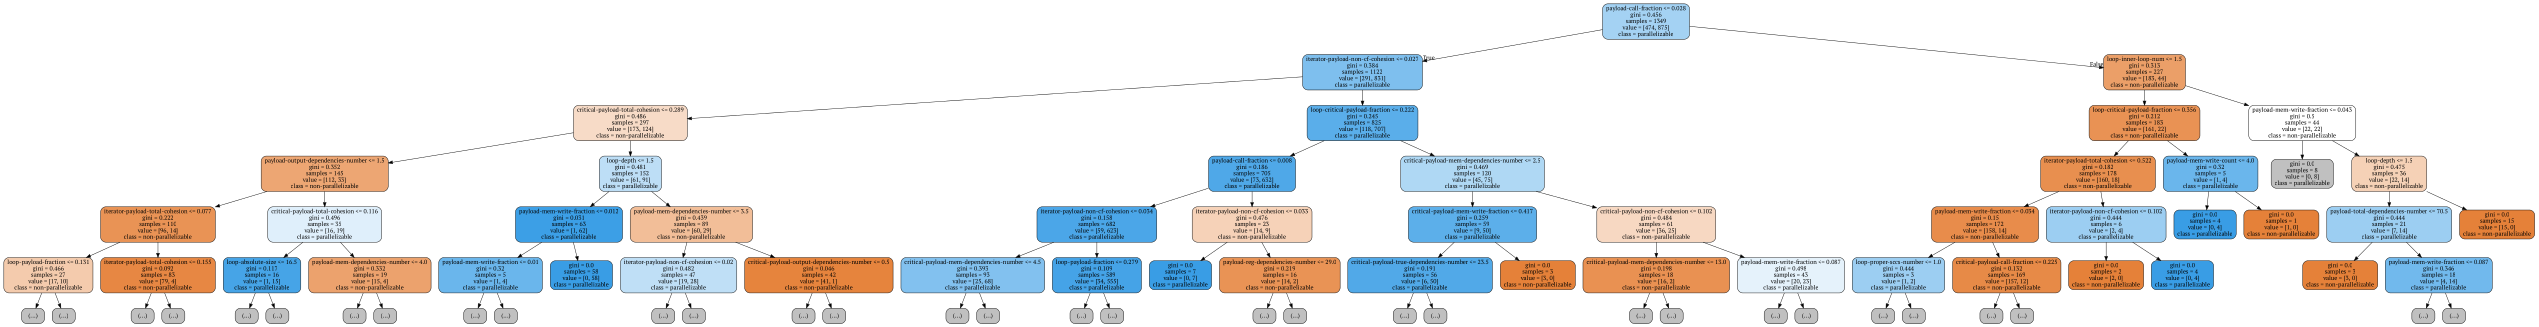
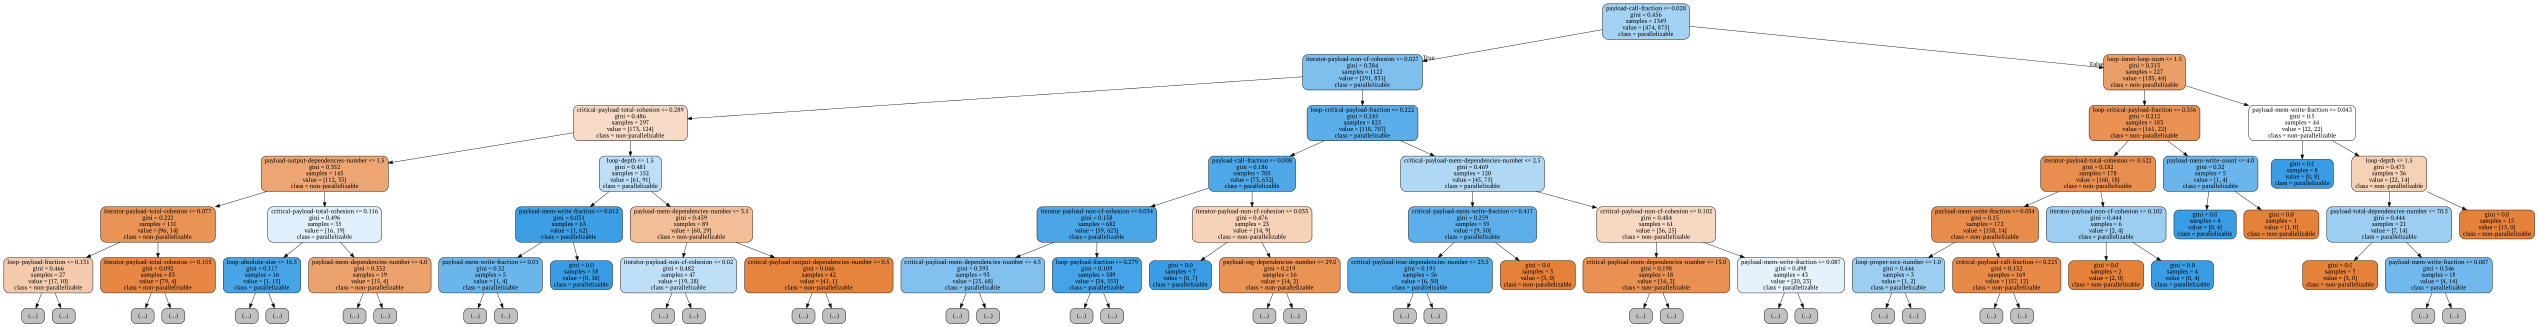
  digraph {
    fontname="PT Serif"
    node [color=black fillcolor="#C0C0C0" fontname="PT Serif" shape=box style="filled, rounded"]
    edge [fontname="PT Serif"]
    n1 [fillcolor="#399de575" label="payload-call-fraction <= 0.028\ngini = 0.456\nsamples = 1349\nvalue = [474, 875]\nclass = parallelizable"]
    n2 [fillcolor="#399de5a6" label="iterator-payload-non-cf-cohesion <= 0.027\ngini = 0.384\nsamples = 1122\nvalue = [291, 831]\nclass = parallelizable"]
    n3 [fillcolor="#e58139c2" label="loop-inner-loop-num <= 1.5\ngini = 0.313\nsamples = 227\nvalue = [183, 44]\nclass = non-parallelizable"]
    n4 [fillcolor="#e5813948" label="critical-payload-total-cohesion <= 0.289\ngini = 0.486\nsamples = 297\nvalue = [173, 124]\nclass = non-parallelizable"]
    n5 [fillcolor="#399de5d4" label="loop-critical-payload-fraction <= 0.222\ngini = 0.245\nsamples = 825\nvalue = [118, 707]\nclass = parallelizable"]
    n6 [fillcolor="#e58139b4" label="payload-output-dependencies-number <= 1.5\ngini = 0.352\nsamples = 145\nvalue = [112, 33]\nclass = non-parallelizable"]
    n7 [fillcolor="#399de554" label="loop-depth <= 1.5\ngini = 0.481\nsamples = 152\nvalue = [61, 91]\nclass = parallelizable"]
    n8 [fillcolor="#e58139da" label="iterator-payload-total-cohesion <= 0.077\ngini = 0.222\nsamples = 110\nvalue = [96, 14]\nclass = non-parallelizable"]
    n9 [fillcolor="#399de528" label="critical-payload-total-cohesion <= 0.116\ngini = 0.496\nsamples = 35\nvalue = [16, 19]\nclass = parallelizable"]
    n10 [fillcolor="#e5813969" label="loop-payload-fraction <= 0.131\ngini = 0.466\nsamples = 27\nvalue = [17, 10]\nclass = non-parallelizable"]
    n11 [fillcolor="#e58139f2" label="iterator-payload-total-cohesion <= 0.155\ngini = 0.092\nsamples = 83\nvalue = [79, 4]\nclass = non-parallelizable"]
    n12 [label="(...)"]
    n13 [label="(...)"]
    n14 [label="(...)"]
    n15 [label="(...)"]
    n16 [fillcolor="#399de5ee" label="loop-absolute-size <= 16.5\ngini = 0.117\nsamples = 16\nvalue = [1, 15]\nclass = parallelizable"]
    n17 [fillcolor="#e58139bb" label="payload-mem-dependencies-number <= 4.0\ngini = 0.332\nsamples = 19\nvalue = [15, 4]\nclass = non-parallelizable"]
    n18 [label="(...)"]
    n19 [label="(...)"]
    n20 [label="(...)"]
    n21 [label="(...)"]
    n22 [fillcolor="#399de5fb" label="payload-mem-write-fraction <= 0.012\ngini = 0.031\nsamples = 63\nvalue = [1, 62]\nclass = parallelizable"]
    n23 [fillcolor="#e5813984" label="payload-mem-dependencies-number <= 3.5\ngini = 0.439\nsamples = 89\nvalue = [60, 29]\nclass = non-parallelizable"]
    n24 [fillcolor="#399de5bf" label="payload-mem-write-fraction <= 0.01\ngini = 0.32\nsamples = 5\nvalue = [1, 4]\nclass = parallelizable"]
    n25 [fillcolor="#399de5ff" label="gini = 0.0\nsamples = 58\nvalue = [0, 58]\nclass = parallelizable"]
    n26 [label="(...)"]
    n27 [label="(...)"]
    n28 [fillcolor="#399de552" label="iterator-payload-non-cf-cohesion <= 0.02\ngini = 0.482\nsamples = 47\nvalue = [19, 28]\nclass = parallelizable"]
    n29 [fillcolor="#e58139f9" label="critical-payload-output-dependencies-number <= 0.5\ngini = 0.046\nsamples = 42\nvalue = [41, 1]\nclass = non-parallelizable"]
    n30 [label="(...)"]
    n31 [label="(...)"]
    n32 [label="(...)"]
    n33 [label="(...)"]
    n34 [fillcolor="#399de5e2" label="payload-call-fraction <= 0.008\ngini = 0.186\nsamples = 705\nvalue = [73, 632]\nclass = parallelizable"]
    n35 [fillcolor="#399de566" label="critical-payload-mem-dependencies-number <= 2.5\ngini = 0.469\nsamples = 120\nvalue = [45, 75]\nclass = parallelizable"]
    n36 [fillcolor="#399de5e7" label="iterator-payload-non-cf-cohesion <= 0.034\ngini = 0.158\nsamples = 682\nvalue = [59, 623]\nclass = parallelizable"]
    n37 [fillcolor="#e581395b" label="iterator-payload-non-cf-cohesion <= 0.033\ngini = 0.476\nsamples = 23\nvalue = [14, 9]\nclass = non-parallelizable"]
    n38 [fillcolor="#399de5a1" label="critical-payload-mem-dependencies-number <= 4.5\ngini = 0.393\nsamples = 93\nvalue = [25, 68]\nclass = parallelizable"]
    n39 [fillcolor="#399de5ef" label="loop-payload-fraction <= 0.279\ngini = 0.109\nsamples = 589\nvalue = [34, 555]\nclass = parallelizable"]
    n40 [label="(...)"]
    n41 [label="(...)"]
    n42 [label="(...)"]
    n43 [label="(...)"]
    n44 [fillcolor="#399de5ff" label="gini = 0.0\nsamples = 7\nvalue = [0, 7]\nclass = parallelizable"]
    n45 [fillcolor="#e58139db" label="payload-reg-dependencies-number <= 29.0\ngini = 0.219\nsamples = 16\nvalue = [14, 2]\nclass = non-parallelizable"]
    n46 [label="(...)"]
    n47 [label="(...)"]
    n48 [fillcolor="#399de5d1" label="critical-payload-mem-write-fraction <= 0.417\ngini = 0.259\nsamples = 59\nvalue = [9, 50]\nclass = parallelizable"]
    n49 [fillcolor="#e581394e" label="critical-payload-non-cf-cohesion <= 0.102\ngini = 0.484\nsamples = 61\nvalue = [36, 25]\nclass = non-parallelizable"]
    n50 [fillcolor="#399de5e0" label="critical-payload-true-dependencies-number <= 23.5\ngini = 0.191\nsamples = 56\nvalue = [6, 50]\nclass = parallelizable"]
    n51 [fillcolor="#e58139ff" label="gini = 0.0\nsamples = 3\nvalue = [3, 0]\nclass = non-parallelizable"]
    n52 [label="(...)"]
    n53 [label="(...)"]
    n54 [fillcolor="#e58139df" label="critical-payload-mem-dependencies-number <= 13.0\ngini = 0.198\nsamples = 18\nvalue = [16, 2]\nclass = non-parallelizable"]
    n55 [fillcolor="#399de521" label="payload-mem-write-fraction <= 0.087\ngini = 0.498\nsamples = 43\nvalue = [20, 23]\nclass = parallelizable"]
    n56 [label="(...)"]
    n57 [label="(...)"]
    n58 [label="(...)"]
    n59 [label="(...)"]
    n60 [fillcolor="#e58139dc" label="loop-critical-payload-fraction <= 0.356\ngini = 0.212\nsamples = 183\nvalue = [161, 22]\nclass = non-parallelizable"]
    n61 [fillcolor="#e5813900" label="payload-mem-write-fraction <= 0.043\ngini = 0.5\nsamples = 44\nvalue = [22, 22]\nclass = non-parallelizable"]
    n62 [fillcolor="#e58139e2" label="iterator-payload-total-cohesion <= 0.522\ngini = 0.182\nsamples = 178\nvalue = [160, 18]\nclass = non-parallelizable"]
    n63 [fillcolor="#399de5bf" label="payload-mem-write-count <= 4.0\ngini = 0.32\nsamples = 5\nvalue = [1, 4]\nclass = parallelizable"]
    n64 [fillcolor="#e58139e8" label="payload-mem-write-fraction <= 0.034\ngini = 0.15\nsamples = 172\nvalue = [158, 14]\nclass = non-parallelizable"]
    n65 [fillcolor="#399de57f" label="iterator-payload-non-cf-cohesion <= 0.102\ngini = 0.444\nsamples = 6\nvalue = [2, 4]\nclass = parallelizable"]
    n66 [fillcolor="#399de57f" label="loop-proper-sccs-number <= 1.0\ngini = 0.444\nsamples = 3\nvalue = [1, 2]\nclass = parallelizable"]
    n67 [fillcolor="#e58139ec" label="critical-payload-call-fraction <= 0.225\ngini = 0.132\nsamples = 169\nvalue = [157, 12]\nclass = non-parallelizable"]
    n68 [label="(...)"]
    n69 [label="(...)"]
    n70 [label="(...)"]
    n71 [label="(...)"]
    n72 [fillcolor="#e58139ff" label="gini = 0.0\nsamples = 2\nvalue = [2, 0]\nclass = non-parallelizable"]
    n73 [fillcolor="#399de5ff" label="gini = 0.0\nsamples = 4\nvalue = [0, 4]\nclass = parallelizable"]
    n74 [fillcolor="#399de5ff" label="gini = 0.0\nsamples = 4\nvalue = [0, 4]\nclass = parallelizable"]
    n75 [fillcolor="#e58139ff" label="gini = 0.0\nsamples = 1\nvalue = [1, 0]\nclass = non-parallelizable"]
-   n76 [label="gini = 0.0\nsamples = 8\nvalue = [0, 8]\nclass = parallelizable"]
+   n76 [fillcolor="#399de5ff" label="gini = 0.0\nsamples = 8\nvalue = [0, 8]\nclass = parallelizable"]
    n77 [fillcolor="#e581395d" label="loop-depth <= 1.5\ngini = 0.475\nsamples = 36\nvalue = [22, 14]\nclass = non-parallelizable"]
    n78 [fillcolor="#399de57f" label="payload-total-dependencies-number <= 70.5\ngini = 0.444\nsamples = 21\nvalue = [7, 14]\nclass = parallelizable"]
    n79 [fillcolor="#e58139ff" label="gini = 0.0\nsamples = 15\nvalue = [15, 0]\nclass = non-parallelizable"]
    n80 [fillcolor="#e58139ff" label="gini = 0.0\nsamples = 3\nvalue = [3, 0]\nclass = non-parallelizable"]
    n81 [fillcolor="#399de5b6" label="payload-mem-write-fraction <= 0.087\ngini = 0.346\nsamples = 18\nvalue = [4, 14]\nclass = parallelizable"]
    n82 [label="(...)"]
    n83 [label="(...)"]
    n1 -> n2 [headlabel=True labelangle=45 labeldistance=2.5]
    n1 -> n3 [headlabel=False labelangle=-45 labeldistance=2.5]
    n2 -> n4
    n2 -> n5
    n3 -> n60
    n3 -> n61
    n4 -> n6
    n4 -> n7
    n5 -> n34
    n5 -> n35
    n6 -> n8
    n6 -> n9
    n7 -> n22
    n7 -> n23
    n8 -> n10
    n8 -> n11
    n9 -> n16
    n9 -> n17
    n10 -> n12
    n10 -> n13
    n11 -> n14
    n11 -> n15
    n16 -> n18
    n16 -> n19
    n17 -> n20
    n17 -> n21
    n22 -> n24
    n22 -> n25
    n23 -> n28
    n23 -> n29
    n24 -> n26
    n24 -> n27
    n28 -> n30
    n28 -> n31
    n29 -> n32
    n29 -> n33
    n34 -> n36
    n34 -> n37
    n35 -> n48
    n35 -> n49
    n36 -> n38
    n36 -> n39
    n37 -> n44
    n37 -> n45
    n38 -> n40
    n38 -> n41
    n39 -> n42
    n39 -> n43
    n45 -> n46
    n45 -> n47
    n48 -> n50
    n48 -> n51
    n49 -> n54
    n49 -> n55
    n50 -> n52
    n50 -> n53
    n54 -> n56
    n54 -> n57
    n55 -> n58
    n55 -> n59
    n60 -> n62
    n60 -> n63
    n61 -> n76
    n61 -> n77
    n62 -> n64
    n62 -> n65
    n63 -> n74
    n63 -> n75
    n64 -> n66
    n64 -> n67
    n65 -> n72
    n65 -> n73
    n66 -> n68
    n66 -> n69
    n67 -> n70
    n67 -> n71
    n77 -> n78
    n77 -> n79
    n78 -> n80
    n78 -> n81
    n81 -> n82
    n81 -> n83
  }
